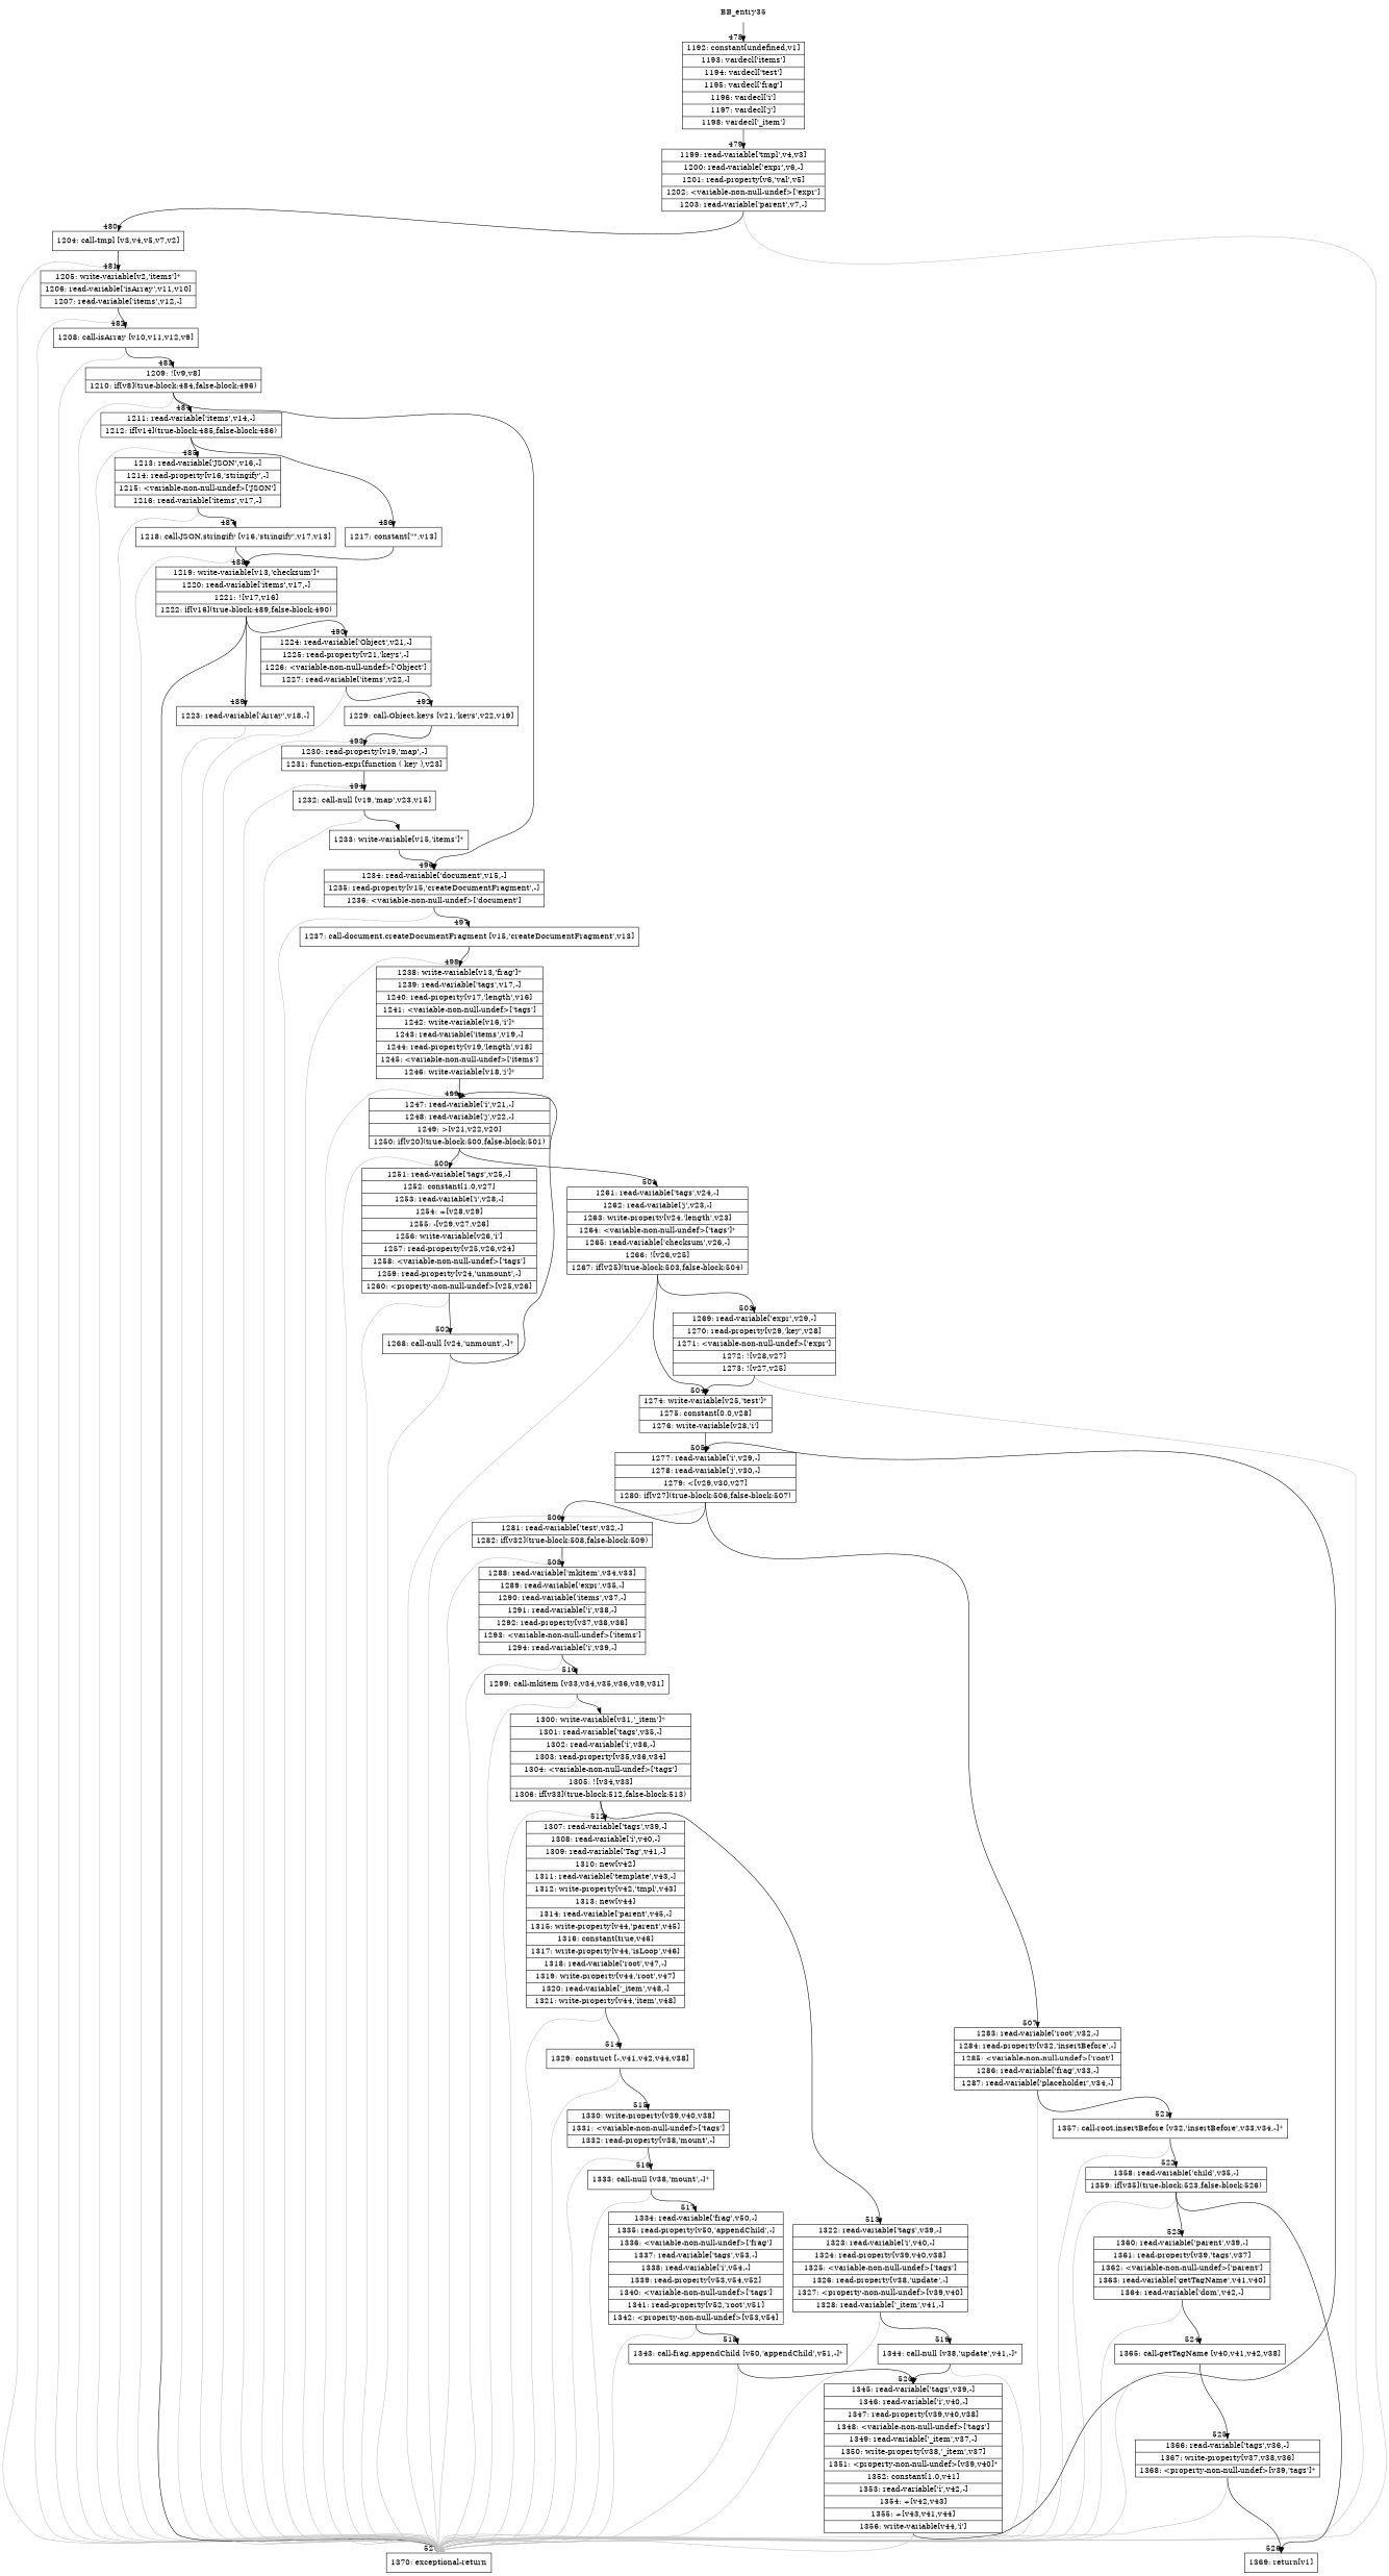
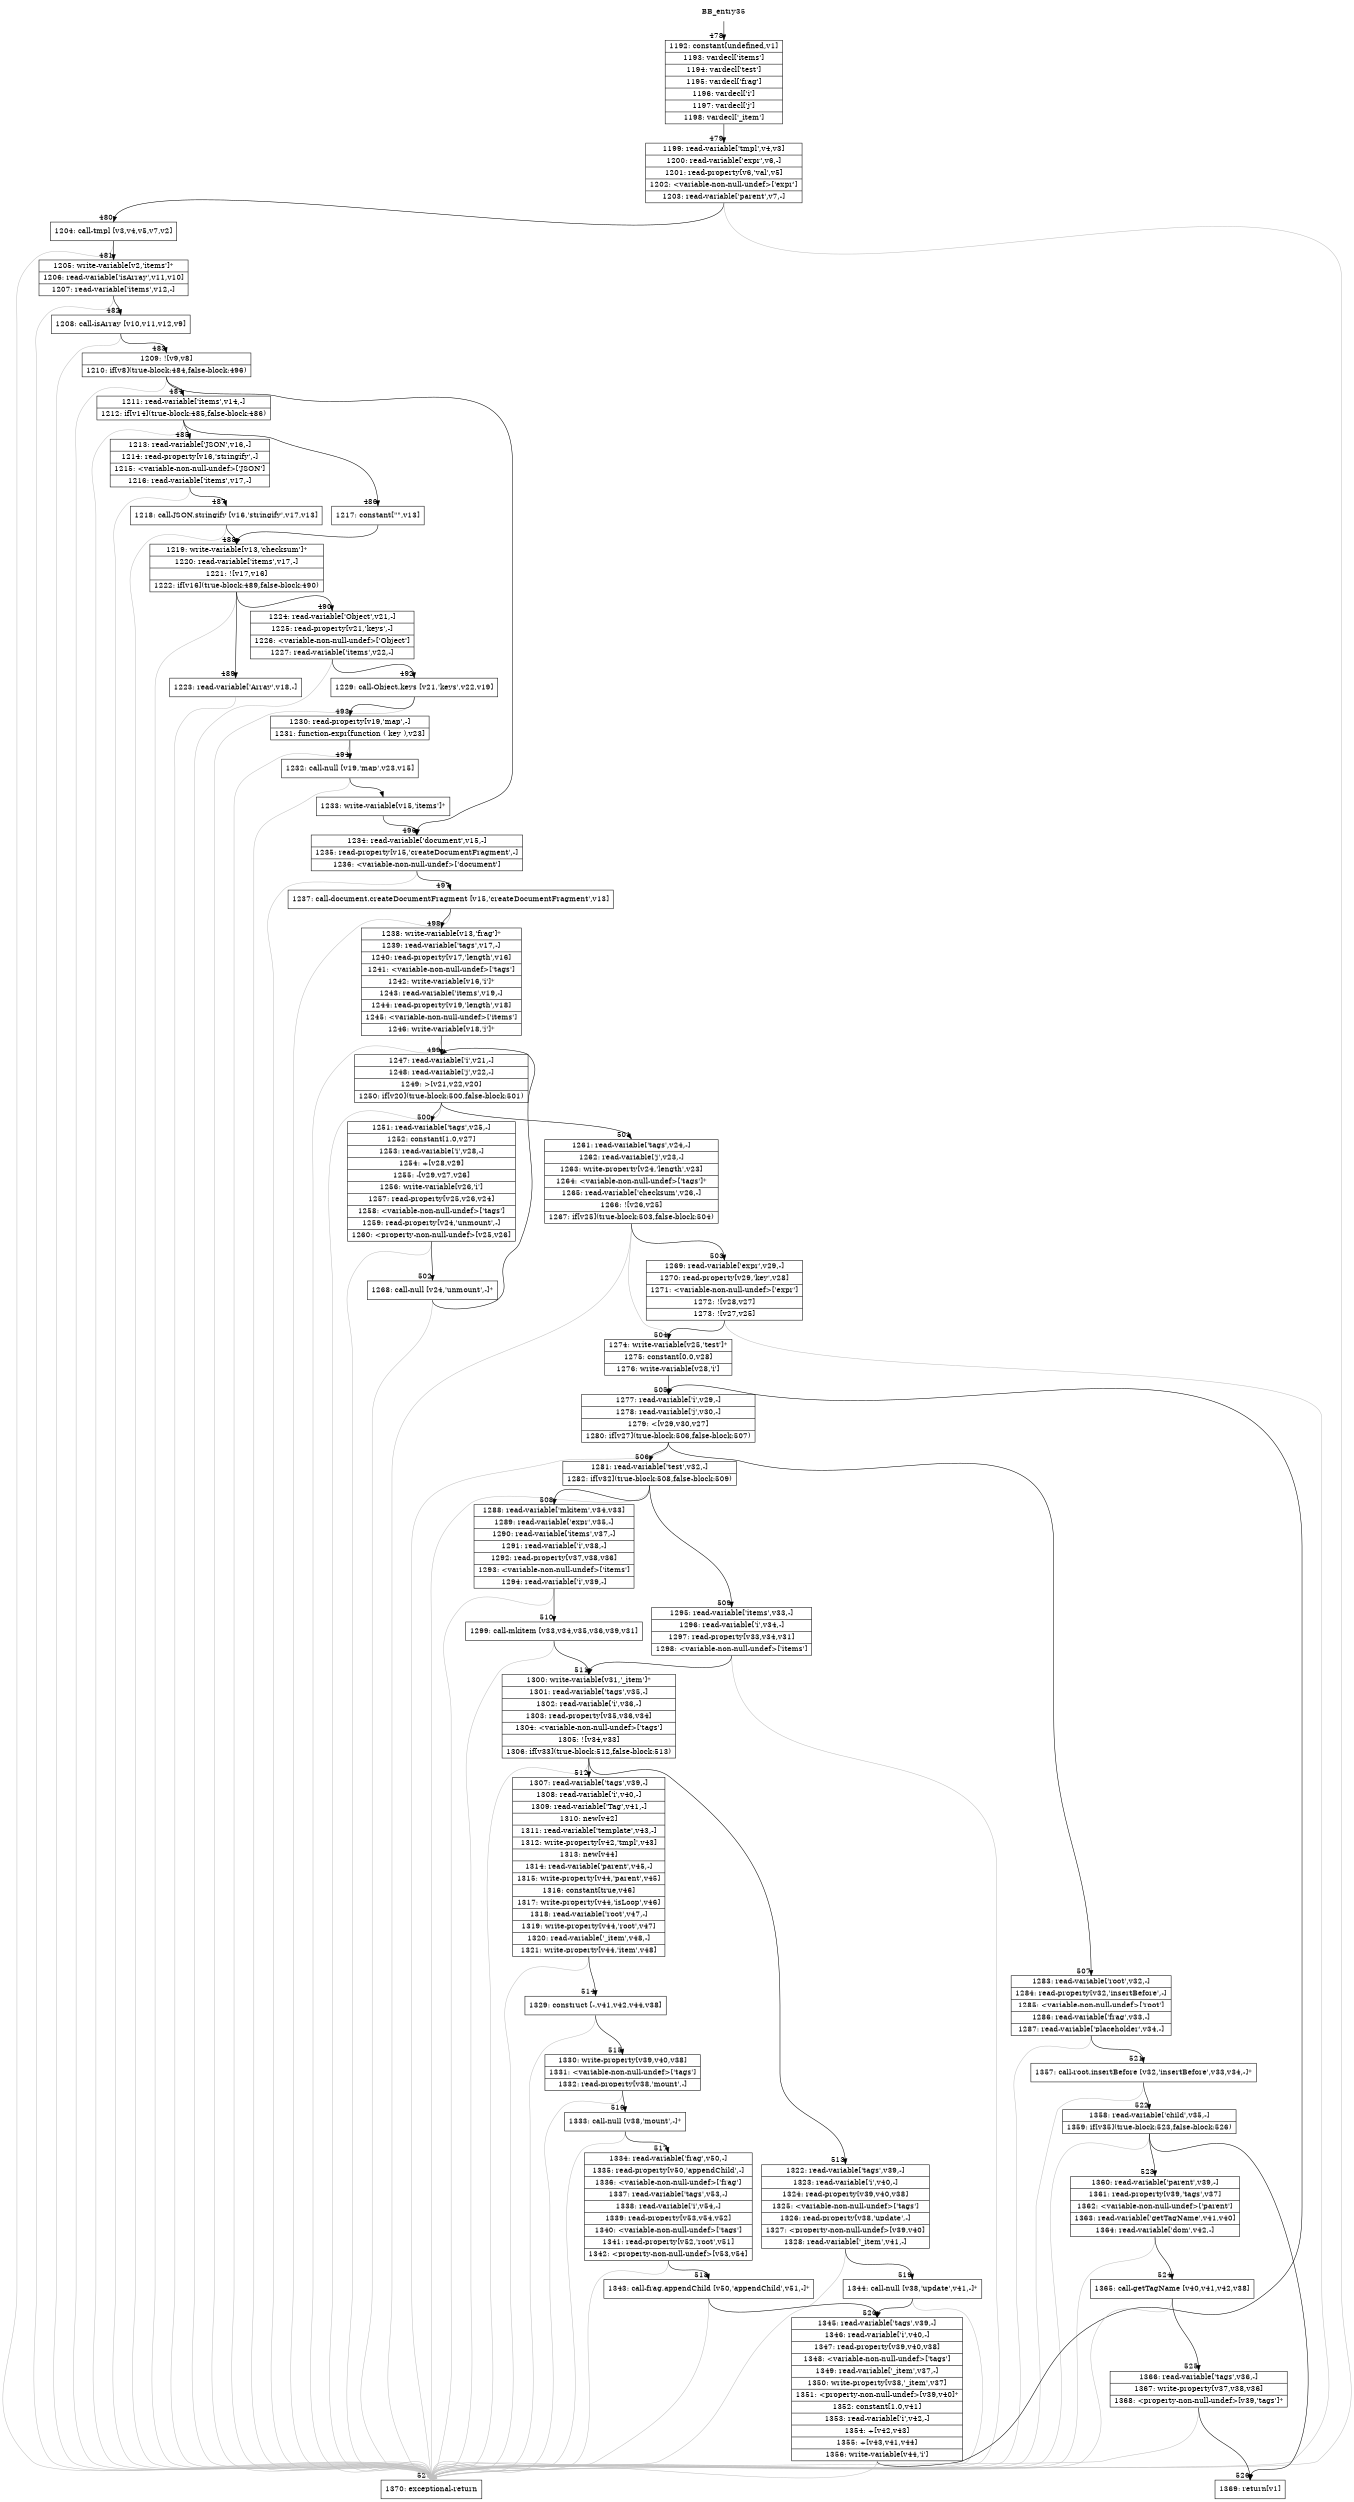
  digraph {
    rankdir=TD
    node [shape=record]
    edge [headport=n tailport=s]
    n1 [label=BB_entry35 shape=none]
    n2 [label="{1192: constant[undefined,v1]|1193: vardecl['items']|1194: vardecl['test']|1195: vardecl['frag']|1196: vardecl['i']|1197: vardecl['j']|1198: vardecl['_item']}"]
    n3 [label="{1199: read-variable['tmpl',v4,v3]|1200: read-variable['expr',v6,-]|1201: read-property[v6,'val',v5]|1202: \<variable-non-null-undef\>['expr']|1203: read-variable['parent',v7,-]}"]
    n4 [label="{1204: call-tmpl [v3,v4,v5,v7,v2]}"]
    n5 [label="{1370: exceptional-return}"]
    n6 [label="{1205: write-variable[v2,'items']*|1206: read-variable['isArray',v11,v10]|1207: read-variable['items',v12,-]}"]
    n7 [label="{1208: call-isArray [v10,v11,v12,v9]}"]
    n8 [label="{1209: ![v9,v8]|1210: if[v8](true-block:484,false-block:496)}"]
    n9 [label="{1211: read-variable['items',v14,-]|1212: if[v14](true-block:485,false-block:486)}"]
    n10 [label="{1234: read-variable['document',v15,-]|1235: read-property[v15,'createDocumentFragment',-]|1236: \<variable-non-null-undef\>['document']}"]
    n11 [label="{1213: read-variable['JSON',v16,-]|1214: read-property[v16,'stringify',-]|1215: \<variable-non-null-undef\>['JSON']|1216: read-variable['items',v17,-]}"]
    n12 [label="{1217: constant[\"\",v13]}"]
    n13 [label="{1237: call-document.createDocumentFragment [v15,'createDocumentFragment',v13]}"]
    n14 [label="{1218: call-JSON.stringify [v16,'stringify',v17,v13]}"]
    n15 [label="{1219: write-variable[v13,'checksum']*|1220: read-variable['items',v17,-]|1221: ![v17,v16]|1222: if[v16](true-block:489,false-block:490)}"]
    n16 [label="{1238: write-variable[v13,'frag']*|1239: read-variable['tags',v17,-]|1240: read-property[v17,'length',v16]|1241: \<variable-non-null-undef\>['tags']|1242: write-variable[v16,'i']*|1243: read-variable['items',v19,-]|1244: read-property[v19,'length',v18]|1245: \<variable-non-null-undef\>['items']|1246: write-variable[v18,'j']*}"]
    n17 [label="{1223: read-variable['Array',v18,-]}"]
    n18 [label="{1224: read-variable['Object',v21,-]|1225: read-property[v21,'keys',-]|1226: \<variable-non-null-undef\>['Object']|1227: read-variable['items',v22,-]}"]
    n19 [label="{1229: call-Object.keys [v21,'keys',v22,v19]}"]
    n20 [label="{1230: read-property[v19,'map',-]|1231: function-expr[function ( key ),v23]}"]
    n21 [label="{1233: write-variable[v15,'items']*}"]
    n22 [label="{1232: call-null [v19,'map',v23,v15]}"]
    n23 [label="{1247: read-variable['i',v21,-]|1248: read-variable['j',v22,-]|1249: \>[v21,v22,v20]|1250: if[v20](true-block:500,false-block:501)}"]
    n24 [label="{1251: read-variable['tags',v25,-]|1252: constant[1.0,v27]|1253: read-variable['i',v28,-]|1254: +[v28,v29]|1255: -[v29,v27,v26]|1256: write-variable[v26,'i']|1257: read-property[v25,v26,v24]|1258: \<variable-non-null-undef\>['tags']|1259: read-property[v24,'unmount',-]|1260: \<property-non-null-undef\>[v25,v26]}"]
    n25 [label="{1261: read-variable['tags',v24,-]|1262: read-variable['j',v23,-]|1263: write-property[v24,'length',v23]|1264: \<variable-non-null-undef\>['tags']*|1265: read-variable['checksum',v26,-]|1266: ![v26,v25]|1267: if[v25](true-block:503,false-block:504)}"]
    n26 [label="{1268: call-null [v24,'unmount',-]*}"]
    n27 [label="{1274: write-variable[v25,'test']*|1275: constant[0.0,v28]|1276: write-variable[v28,'i']}"]
    n28 [label="{1269: read-variable['expr',v29,-]|1270: read-property[v29,'key',v28]|1271: \<variable-non-null-undef\>['expr']|1272: ![v28,v27]|1273: ![v27,v25]}"]
    n29 [label="{1277: read-variable['i',v29,-]|1278: read-variable['j',v30,-]|1279: \<[v29,v30,v27]|1280: if[v27](true-block:506,false-block:507)}"]
    n30 [label="{1281: read-variable['test',v32,-]|1282: if[v32](true-block:508,false-block:509)}"]
    n31 [label="{1283: read-variable['root',v32,-]|1284: read-property[v32,'insertBefore',-]|1285: \<variable-non-null-undef\>['root']|1286: read-variable['frag',v33,-]|1287: read-variable['placeholder',v34,-]}"]
    n32 [label="{1288: read-variable['mkitem',v34,v33]|1289: read-variable['expr',v35,-]|1290: read-variable['items',v37,-]|1291: read-variable['i',v38,-]|1292: read-property[v37,v38,v36]|1293: \<variable-non-null-undef\>['items']|1294: read-variable['i',v39,-]}"]
+   n33 [label="{1295: read-variable['items',v33,-]|1296: read-variable['i',v34,-]|1297: read-property[v33,v34,v31]|1298: \<variable-non-null-undef\>['items']}"]
    n34 [label="{1357: call-root.insertBefore [v32,'insertBefore',v33,v34,-]*}"]
    n35 [label="{1299: call-mkitem [v33,v34,v35,v36,v39,v31]}"]
    n36 [label="{1300: write-variable[v31,'_item']*|1301: read-variable['tags',v35,-]|1302: read-variable['i',v36,-]|1303: read-property[v35,v36,v34]|1304: \<variable-non-null-undef\>['tags']|1305: ![v34,v33]|1306: if[v33](true-block:512,false-block:513)}"]
    n37 [label="{1358: read-variable['child',v35,-]|1359: if[v35](true-block:523,false-block:526)}"]
    n38 [label="{1307: read-variable['tags',v39,-]|1308: read-variable['i',v40,-]|1309: read-variable['Tag',v41,-]|1310: new[v42]|1311: read-variable['template',v43,-]|1312: write-property[v42,'tmpl',v43]|1313: new[v44]|1314: read-variable['parent',v45,-]|1315: write-property[v44,'parent',v45]|1316: constant[true,v46]|1317: write-property[v44,'isLoop',v46]|1318: read-variable['root',v47,-]|1319: write-property[v44,'root',v47]|1320: read-variable['_item',v48,-]|1321: write-property[v44,'item',v48]}"]
    n39 [label="{1322: read-variable['tags',v39,-]|1323: read-variable['i',v40,-]|1324: read-property[v39,v40,v38]|1325: \<variable-non-null-undef\>['tags']|1326: read-property[v38,'update',-]|1327: \<property-non-null-undef\>[v39,v40]|1328: read-variable['_item',v41,-]}"]
    n40 [label="{1360: read-variable['parent',v39,-]|1361: read-property[v39,'tags',v37]|1362: \<variable-non-null-undef\>['parent']|1363: read-variable['getTagName',v41,v40]|1364: read-variable['dom',v42,-]}"]
    n41 [label="{1369: return[v1]}"]
    n42 [label="{1329: construct [-,v41,v42,v44,v38]}"]
    n43 [label="{1344: call-null [v38,'update',v41,-]*}"]
    n44 [label="{1330: write-property[v39,v40,v38]|1331: \<variable-non-null-undef\>['tags']|1332: read-property[v38,'mount',-]}"]
    n45 [label="{1345: read-variable['tags',v39,-]|1346: read-variable['i',v40,-]|1347: read-property[v39,v40,v38]|1348: \<variable-non-null-undef\>['tags']|1349: read-variable['_item',v37,-]|1350: write-property[v38,'_item',v37]|1351: \<property-non-null-undef\>[v39,v40]*|1352: constant[1.0,v41]|1353: read-variable['i',v42,-]|1354: +[v42,v43]|1355: +[v43,v41,v44]|1356: write-variable[v44,'i']}"]
    n46 [label="{1333: call-null [v38,'mount',-]*}"]
    n47 [label="{1334: read-variable['frag',v50,-]|1335: read-property[v50,'appendChild',-]|1336: \<variable-non-null-undef\>['frag']|1337: read-variable['tags',v53,-]|1338: read-variable['i',v54,-]|1339: read-property[v53,v54,v52]|1340: \<variable-non-null-undef\>['tags']|1341: read-property[v52,'root',v51]|1342: \<property-non-null-undef\>[v53,v54]}"]
    n48 [label="{1343: call-frag.appendChild [v50,'appendChild',v51,-]*}"]
    n49 [label="{1365: call-getTagName [v40,v41,v42,v38]}"]
    n50 [label="{1366: read-variable['tags',v36,-]|1367: write-property[v37,v38,v36]|1368: \<property-non-null-undef\>[v39,'tags']*}"]
    n1 -> n2 [headlabel="    478"]
    n2 -> n3 [headlabel="      479"]
    n3 -> n4 [headlabel="      480"]
    n3 -> n5 [color=gray headlabel="      527"]
    n4 -> n5 [color=gray]
    n4 -> n6 [headlabel="      481"]
    n6 -> n5 [color=gray]
    n6 -> n7 [headlabel="      482"]
    n7 -> n5 [color=gray]
    n7 -> n8 [headlabel="      483"]
    n8 -> n5 [color=gray]
    n8 -> n9 [headlabel="      484"]
    n8 -> n10 [headlabel="      496"]
    n9 -> n5 [color=gray]
    n9 -> n11 [headlabel="      485"]
    n9 -> n12 [headlabel="      486"]
    n10 -> n5 [color=gray]
    n10 -> n13 [headlabel="      497"]
    n11 -> n5 [color=gray]
    n11 -> n14 [headlabel="      487"]
    n12 -> n15 [headlabel="      488"]
    n13 -> n5 [color=gray]
    n13 -> n16 [headlabel="      498"]
    n14 -> n5 [color=gray]
    n14 -> n15
-   n15 -> n5 [color=black]
+   n15 -> n5 [color=gray]
    n15 -> n17 [headlabel="      489"]
    n15 -> n18 [headlabel="      490"]
    n16 -> n5 [color=gray]
    n16 -> n23 [headlabel="      499"]
    n17 -> n5 [color=gray]
    n18 -> n5 [color=gray]
    n18 -> n19 [headlabel="      492"]
    n19 -> n5 [color=gray]
    n19 -> n20 [headlabel="      493"]
    n20 -> n5 [color=gray]
    n20 -> n22 [headlabel="      494"]
    n21 -> n10
    n22 -> n5 [color=gray]
    n22 -> n21
    n23 -> n5 [color=gray]
    n23 -> n24 [headlabel="      500"]
    n23 -> n25 [headlabel="      501"]
    n24 -> n5 [color=gray]
    n24 -> n26 [headlabel="      502"]
    n25 -> n5 [color=gray]
-   n25 -> n27 [headlabel="      504"]
+   n25 -> n27 [headlabel="      504" color=gray]
    n25 -> n28 [headlabel="      503"]
    n26 -> n5 [color=gray]
    n26 -> n23
    n27 -> n29 [headlabel="      505"]
    n28 -> n5 [color=gray]
    n28 -> n27
    n29 -> n5 [color=gray]
    n29 -> n30 [headlabel="      506"]
    n29 -> n31 [headlabel="      507"]
    n30 -> n5 [color=gray]
    n30 -> n32 [headlabel="      508"]
+   n30 -> n33 [headlabel="      509"]
    n31 -> n5 [color=gray]
    n31 -> n34 [headlabel="      521"]
    n32 -> n5 [color=gray]
    n32 -> n35 [headlabel="      510"]
+   n33 -> n5 [color=gray]
+   n33 -> n36 [headlabel="      511"]
    n34 -> n5 [color=gray]
    n34 -> n37 [headlabel="      522"]
    n35 -> n5 [color=gray]
    n35 -> n36
    n36 -> n5 [color=gray]
    n36 -> n38 [headlabel="      512"]
    n36 -> n39 [headlabel="      513"]
    n37 -> n5 [color=gray]
    n37 -> n40 [headlabel="      523"]
    n37 -> n41 [headlabel="      526"]
    n38 -> n5 [color=gray]
    n38 -> n42 [headlabel="      514"]
    n39 -> n5 [color=gray]
    n39 -> n43 [headlabel="      519"]
    n40 -> n5 [color=gray]
    n40 -> n49 [headlabel="      524"]
    n42 -> n5 [color=gray]
    n42 -> n44 [headlabel="      515"]
    n43 -> n5 [color=gray]
    n43 -> n45
    n44 -> n5 [color=gray]
    n44 -> n46 [headlabel="      516"]
    n45 -> n5 [color=gray]
    n45 -> n29
    n46 -> n5 [color=gray]
    n46 -> n47 [headlabel="      517"]
    n47 -> n5 [color=gray]
    n47 -> n48 [headlabel="      518"]
    n48 -> n5 [color=gray]
    n48 -> n45 [headlabel="      520"]
    n49 -> n5 [color=gray]
    n49 -> n50 [headlabel="      525"]
    n50 -> n5 [color=gray]
    n50 -> n41
  }
